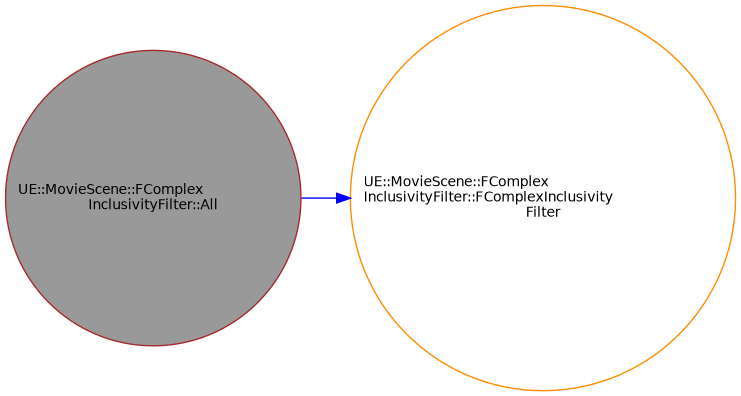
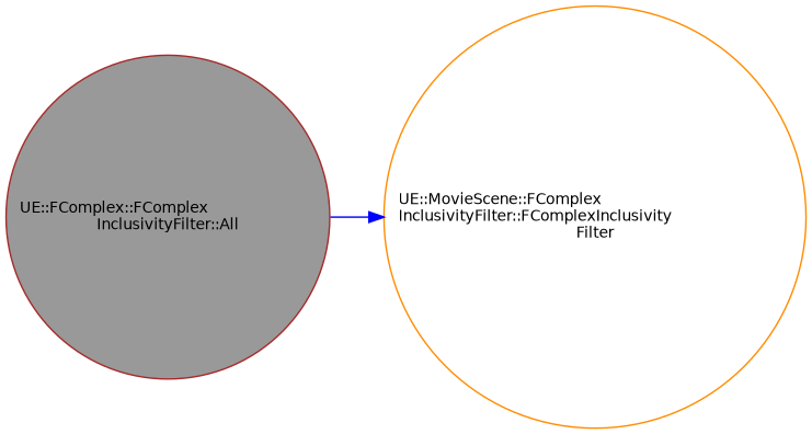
  digraph {
    rankdir=LR
    fontname="DejaVu Sans"
    node [fontname="DejaVu Sans" fontsize=10 shape=circle style=filled]
-   n1 [color=brown fillcolor=grey60 fontcolor=black height=0.2 label="UE::MovieScene::FComplex\lInclusivityFilter::All" width=0.4]
+   n1 [color=brown fillcolor=grey60 fontcolor=black height=0.2 label="UE::FComplex::FComplex\lInclusivityFilter::All" width=0.4]
    n2 [color=darkorange fillcolor=white height=0.2 label="UE::MovieScene::FComplex\lInclusivityFilter::FComplexInclusivity\lFilter" width=0.4]
    n1 -> n2 [color=blue fontname="DejaVu Sans" fontsize=10 labelfontname=Helvetica labelfontsize=10 style=solid]
  }
